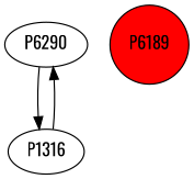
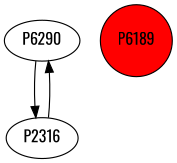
  digraph {
    fontname=Oswald
    node [fontname=Oswald]
    edge [fontname=Oswald]
    n1 [label=P6290]
-   P2316 [label=P1316]
+   P2316
    P6189 [fillcolor=red shape=circle style=filled]
    n1 -> P2316
    P2316 -> n1
  }
